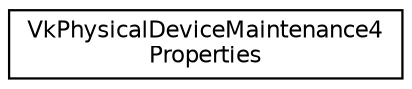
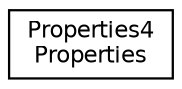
  digraph {
    rankdir=LR
-   n1 [color=black fillcolor=white fontname=Helvetica fontsize=10 height=0.2 label="VkPhysicalDeviceMaintenance4\lProperties" shape=record style=filled width=0.4]
+   n1 [color=black fillcolor=white fontname=Helvetica fontsize=10 height=0.2 label="Properties4\lProperties" shape=record style=filled width=0.4]
  }
